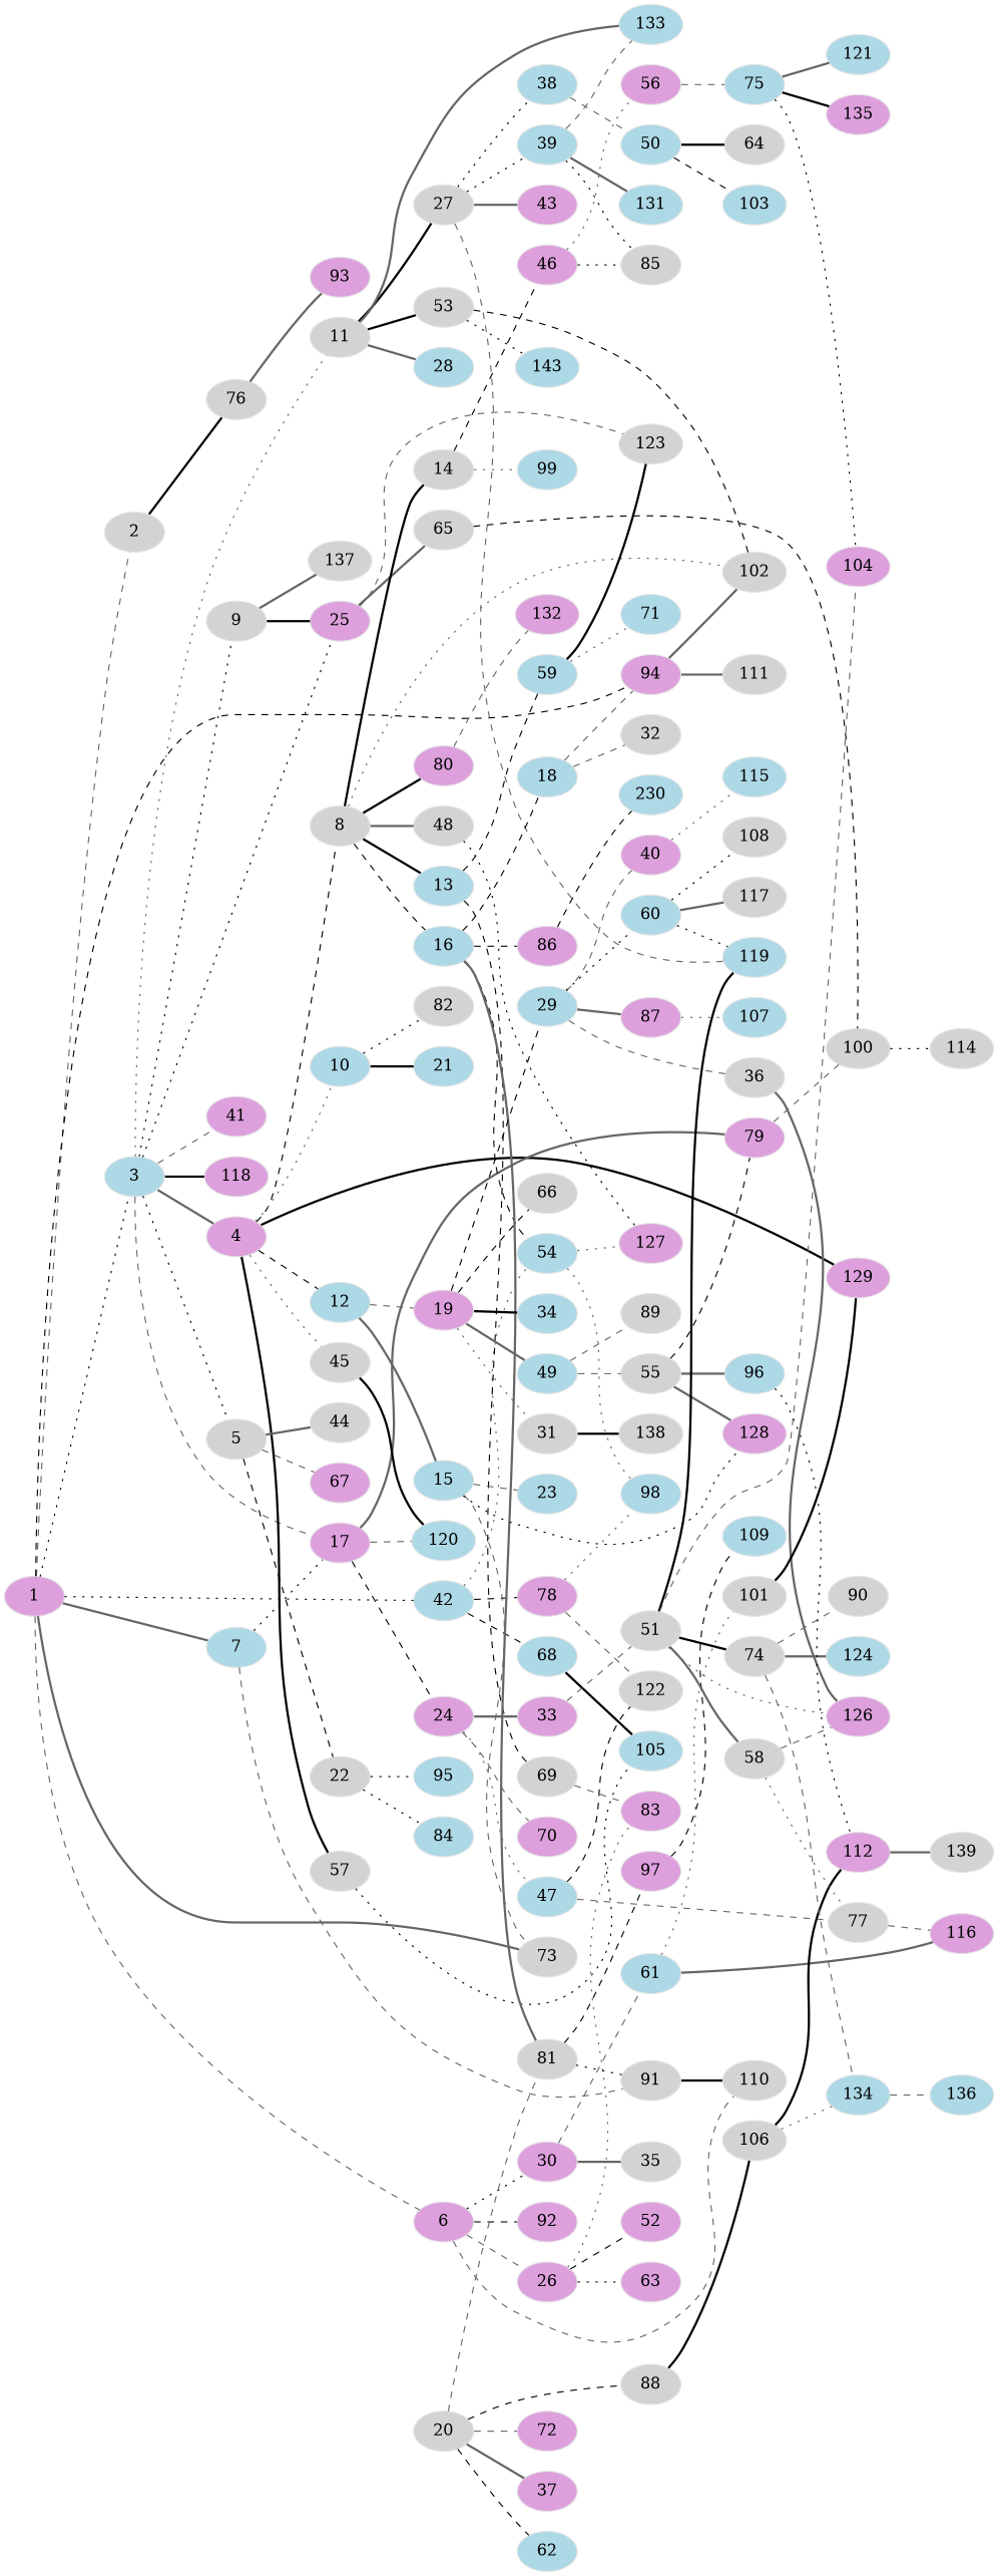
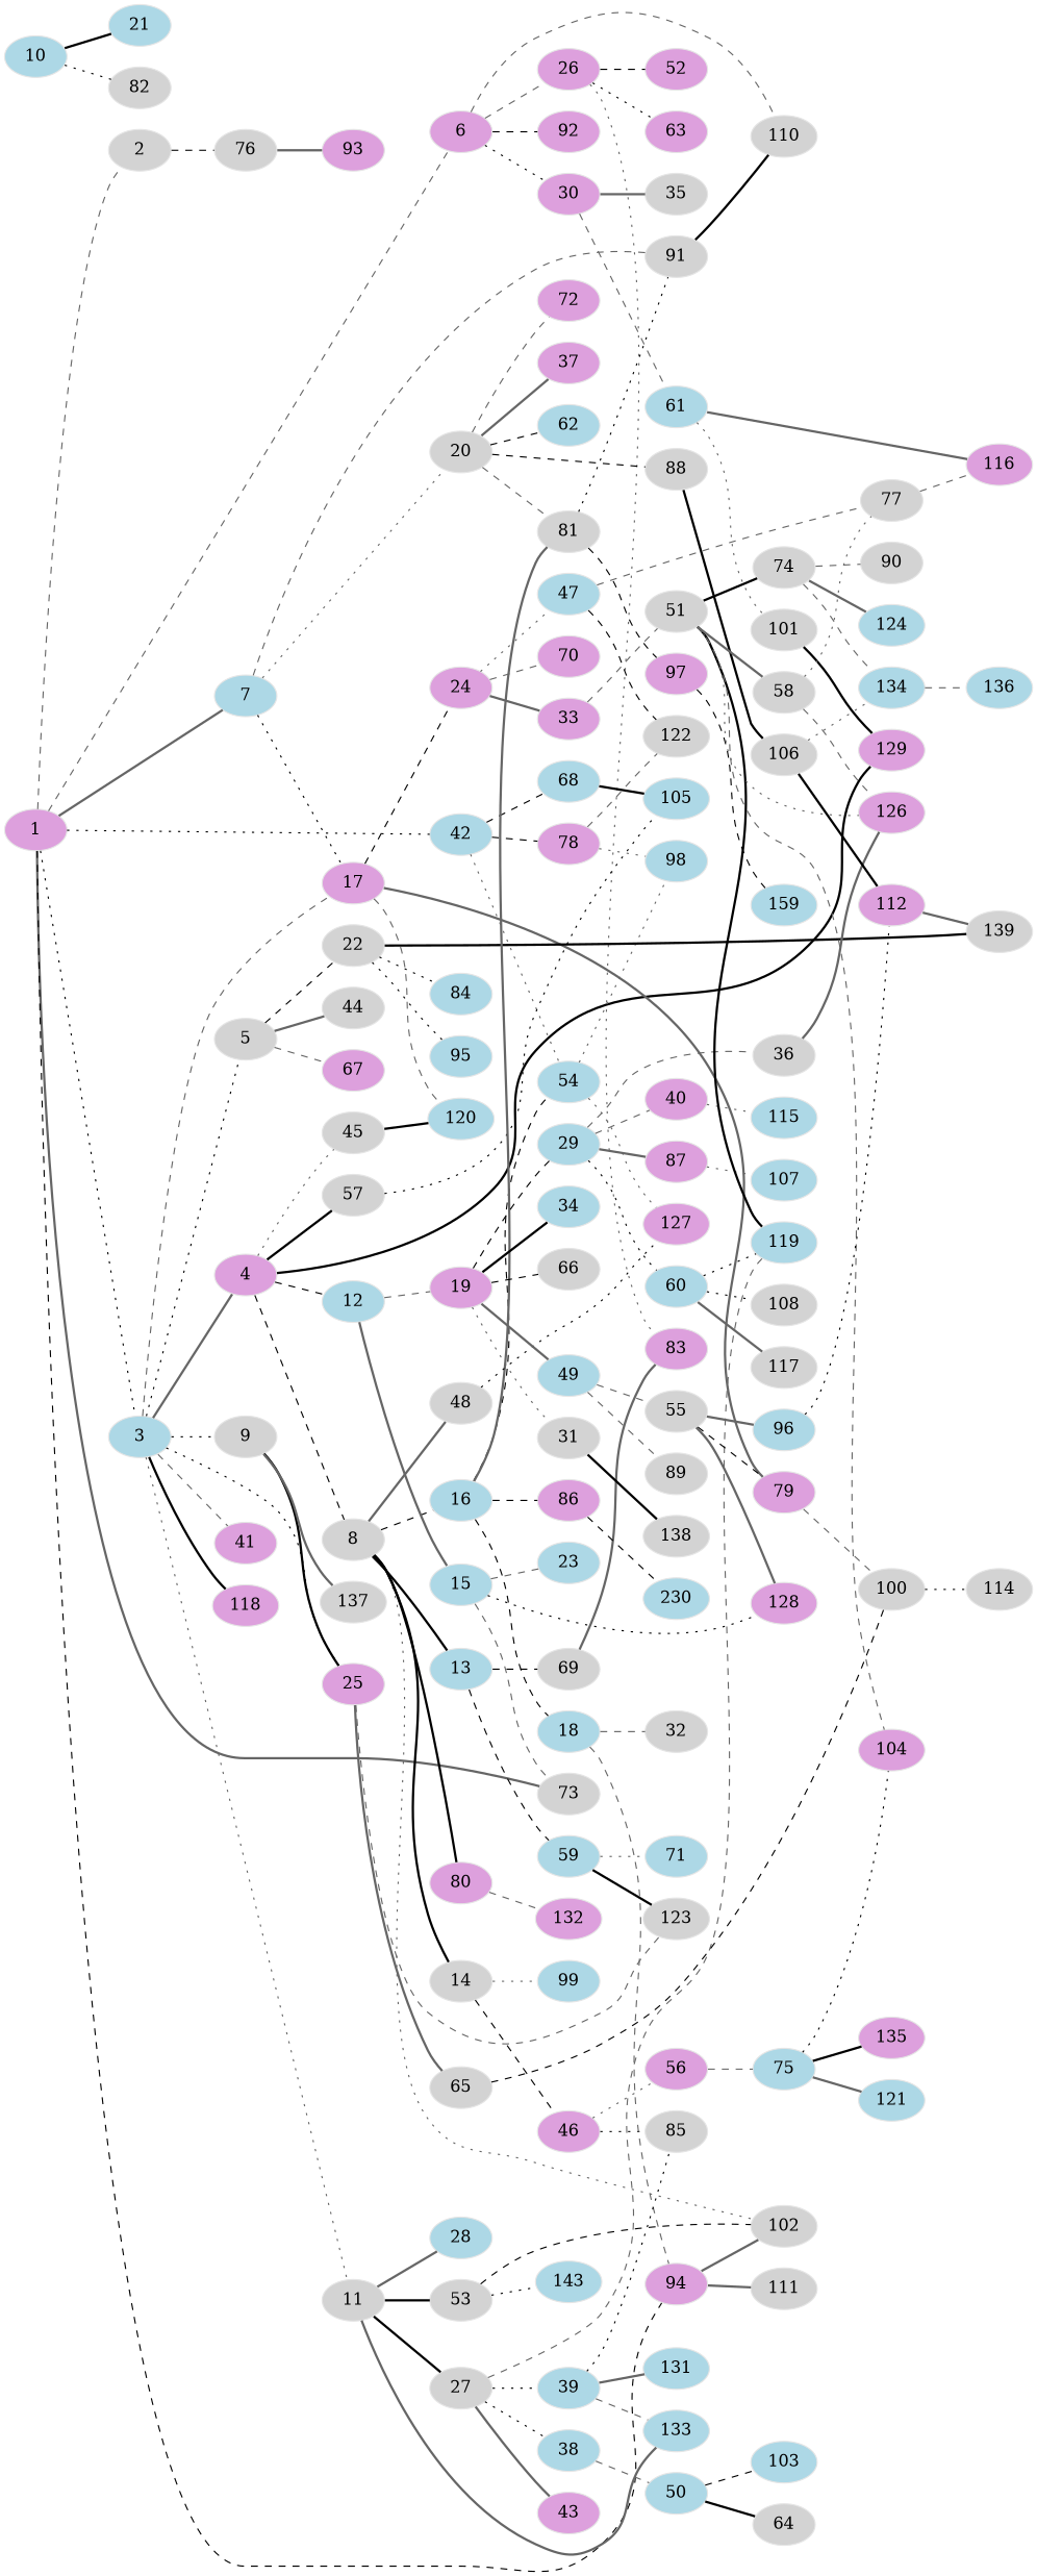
  graph {
    rankdir=LR
    node [color=gray90 fillcolor=lightgrey style=filled]
    edge [color=gray40 style=dashed]
    1 [fillcolor=plum]
    2
    3 [fillcolor=lightblue]
    6 [fillcolor=plum]
    7 [fillcolor=lightblue]
    42 [fillcolor=lightblue]
    73
    94 [fillcolor=plum]
    76
    4 [fillcolor=plum]
    5
    9
    11
    17 [fillcolor=plum]
    25 [fillcolor=plum]
    41 [fillcolor=plum]
    118 [fillcolor=plum]
    26 [fillcolor=plum]
    30 [fillcolor=plum]
    92 [fillcolor=plum]
    110
    20
    91
    54 [fillcolor=lightblue]
    68 [fillcolor=lightblue]
    78 [fillcolor=plum]
    102
    111
    93 [fillcolor=plum]
    8
    10 [fillcolor=lightblue]
    12 [fillcolor=lightblue]
    45
    57
    129 [fillcolor=plum]
    22
    44
    67 [fillcolor=plum]
    137
    27
    28 [fillcolor=lightblue]
    53
    133 [fillcolor=lightblue]
    24 [fillcolor=plum]
    79 [fillcolor=plum]
    120 [fillcolor=lightblue]
    65
    123
    13 [fillcolor=lightblue]
    14
    16 [fillcolor=lightblue]
    48
    80 [fillcolor=plum]
    21 [fillcolor=lightblue]
    82
    15 [fillcolor=lightblue]
    19 [fillcolor=plum]
    105 [fillcolor=lightblue]
    84 [fillcolor=lightblue]
    95 [fillcolor=lightblue]
    139
    52 [fillcolor=plum]
    63 [fillcolor=plum]
    83 [fillcolor=plum]
    35
    61 [fillcolor=lightblue]
    81
    37 [fillcolor=plum]
    62 [fillcolor=lightblue]
    72 [fillcolor=plum]
    88
    59 [fillcolor=lightblue]
    69
    46 [fillcolor=plum]
    99 [fillcolor=lightblue]
    18 [fillcolor=lightblue]
    86 [fillcolor=plum]
    127 [fillcolor=plum]
    132 [fillcolor=plum]
    38 [fillcolor=lightblue]
    39 [fillcolor=lightblue]
    43 [fillcolor=plum]
    119 [fillcolor=lightblue]
    n84 [fillcolor=lightblue label=143]
    23 [fillcolor=lightblue]
    128 [fillcolor=plum]
    29 [fillcolor=lightblue]
    31
    34 [fillcolor=lightblue]
    49 [fillcolor=lightblue]
    66
    71 [fillcolor=lightblue]
    85
    56 [fillcolor=plum]
    32
    98 [fillcolor=lightblue]
    97 [fillcolor=plum]
    n98 [fillcolor=lightblue label=230]
    33 [fillcolor=plum]
    47 [fillcolor=lightblue]
    70 [fillcolor=plum]
    100
    36
    40 [fillcolor=plum]
    60 [fillcolor=lightblue]
    87 [fillcolor=plum]
    138
    55
    89
    106
    51
    77
    122
    50 [fillcolor=lightblue]
    131 [fillcolor=lightblue]
    126 [fillcolor=plum]
    115 [fillcolor=lightblue]
    108
    117
    107 [fillcolor=lightblue]
    101
    116 [fillcolor=plum]
    58
    74
    104 [fillcolor=plum]
    64
    103 [fillcolor=lightblue]
    75 [fillcolor=lightblue]
    96 [fillcolor=lightblue]
    90
    134 [fillcolor=lightblue]
    124 [fillcolor=lightblue]
    112 [fillcolor=plum]
    121 [fillcolor=lightblue]
    135 [fillcolor=plum]
    114
    136 [fillcolor=lightblue]
-   109 [fillcolor=lightblue]
+   109 [fillcolor=lightblue label=159]
    1 -- 2
    1 -- 3 [color=black style=dotted]
    1 -- 6
    1 -- 7 [style=bold]
    1 -- 42 [color=black style=dotted]
    1 -- 73 [style=bold]
    1 -- 94 [color=black]
-   2 -- 76 [color=black style=bold]
+   2 -- 76 [color=black]
    3 -- 4 [style=bold]
    3 -- 5 [color=black style=dotted]
    3 -- 9 [color=black style=dotted]
    3 -- 11 [style=dotted]
    3 -- 17
    3 -- 25 [color=black style=dotted]
    3 -- 41
    3 -- 118 [color=black style=bold]
    6 -- 26
    6 -- 30 [color=black style=dotted]
    6 -- 92 [color=black]
    6 -- 110
    7 -- 17 [color=black style=dotted]
+   7 -- 20 [style=dotted]
    7 -- 91
    42 -- 54 [style=dotted]
    42 -- 68 [color=black]
    42 -- 78 [color=black]
    94 -- 102 [style=bold]
    94 -- 111 [style=bold]
    76 -- 93 [style=bold]
    4 -- 8 [color=black]
-   4 -- 10 [style=dotted]
    4 -- 12 [color=black]
    4 -- 45 [style=dotted]
    4 -- 57 [color=black style=bold]
    4 -- 129 [color=black style=bold]
    5 -- 22 [color=black]
    5 -- 44 [style=bold]
    5 -- 67
    9 -- 25 [color=black style=bold]
    9 -- 137 [style=bold]
    11 -- 27 [color=black style=bold]
    11 -- 28 [style=bold]
    11 -- 53 [color=black style=bold]
    11 -- 133 [style=bold]
    17 -- 24 [color=black]
    17 -- 79 [style=bold]
    17 -- 120
    25 -- 65 [style=bold]
    25 -- 123
    26 -- 52 [color=black]
    26 -- 63 [color=black style=dotted]
    26 -- 83 [style=dotted]
    30 -- 35 [style=bold]
    30 -- 61
    20 -- 81
    20 -- 37 [style=bold]
    20 -- 62 [color=black]
    20 -- 72
    20 -- 88 [color=black]
    91 -- 110 [color=black style=bold]
    54 -- 127 [style=dotted]
    54 -- 98 [style=dotted]
    68 -- 105 [color=black style=bold]
    78 -- 98 [style=dotted]
    78 -- 122
    8 -- 102 [style=dotted]
    8 -- 13 [color=black style=bold]
    8 -- 14 [color=black style=bold]
    8 -- 16 [color=black]
    8 -- 48 [style=bold]
    8 -- 80 [color=black style=bold]
    10 -- 21 [color=black style=bold]
    10 -- 82 [color=black style=dotted]
    12 -- 15 [style=bold]
    12 -- 19
    45 -- 120 [color=black style=bold]
    57 -- 105 [color=black style=dotted]
    22 -- 84 [color=black style=dotted]
    22 -- 95 [color=black style=dotted]
+   22 -- 139 [color=black style=bold]
    27 -- 38 [color=black style=dotted]
    27 -- 39 [color=black style=dotted]
    27 -- 43 [style=bold]
    27 -- 119
    53 -- 102 [color=black]
    53 -- n84 [color=black style=dotted]
    24 -- 33 [style=bold]
    24 -- 47 [style=dotted]
    24 -- 70
    79 -- 100
    65 -- 100 [color=black]
    13 -- 59 [color=black]
    13 -- 69 [color=black]
    14 -- 46 [color=black]
    14 -- 99 [style=dotted]
    16 -- 54 [color=black]
    16 -- 81 [style=bold]
    16 -- 18 [color=black]
    16 -- 86 [color=black]
    48 -- 127 [color=black style=dotted]
    80 -- 132
    15 -- 73
    15 -- 23
    15 -- 128 [color=black style=dotted]
    19 -- 29 [color=black]
    19 -- 31 [style=dotted]
    19 -- 34 [color=black style=bold]
    19 -- 49 [style=bold]
    19 -- 66 [color=black]
    61 -- 101 [style=dotted]
    61 -- 116 [style=bold]
    81 -- 91 [color=black style=dotted]
    81 -- 97 [color=black]
    88 -- 106 [color=black style=bold]
    59 -- 123 [color=black style=bold]
    59 -- 71 [style=dotted]
-   69 -- 83
+   69 -- 83 [style=bold]
    46 -- 85 [color=black style=dotted]
    46 -- 56 [style=dotted]
    18 -- 94
    18 -- 32
    86 -- n98 [color=black]
    38 -- 50
    39 -- 133
    39 -- 85 [color=black style=dotted]
    39 -- 131 [style=bold]
    29 -- 36
    29 -- 40
    29 -- 60 [color=black style=dotted]
    29 -- 87 [style=bold]
    31 -- 138 [color=black style=bold]
    49 -- 55
    49 -- 89
    56 -- 75
    97 -- 109 [color=black]
    33 -- 51
    47 -- 77
    47 -- 122 [color=black]
    100 -- 114 [color=black style=dotted]
    36 -- 126 [style=bold]
    40 -- 115 [style=dotted]
    60 -- 119 [color=black style=dotted]
    60 -- 108 [color=black style=dotted]
    60 -- 117 [style=bold]
    87 -- 107 [style=dotted]
    55 -- 79 [color=black]
    55 -- 128 [style=bold]
    55 -- 96 [style=bold]
    106 -- 134 [style=dotted]
    106 -- 112 [color=black style=bold]
    51 -- 119 [color=black style=bold]
    51 -- 126 [style=dotted]
    51 -- 58 [style=bold]
    51 -- 74 [color=black style=bold]
    51 -- 104
    77 -- 116
    50 -- 64 [color=black style=bold]
    50 -- 103 [color=black]
    101 -- 129 [color=black style=bold]
    58 -- 77 [style=dotted]
    58 -- 126
    74 -- 90
    74 -- 134
    74 -- 124 [style=bold]
    75 -- 104 [color=black style=dotted]
    75 -- 121 [style=bold]
    75 -- 135 [color=black style=bold]
    96 -- 112 [color=black style=dotted]
    134 -- 136
    112 -- 139 [style=bold]
  }
